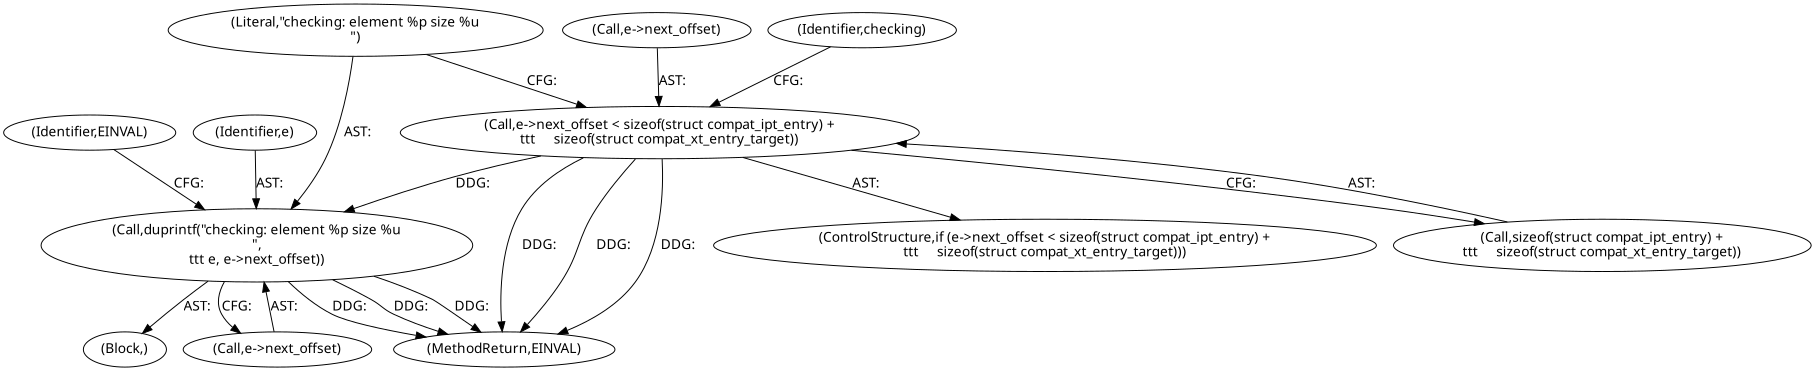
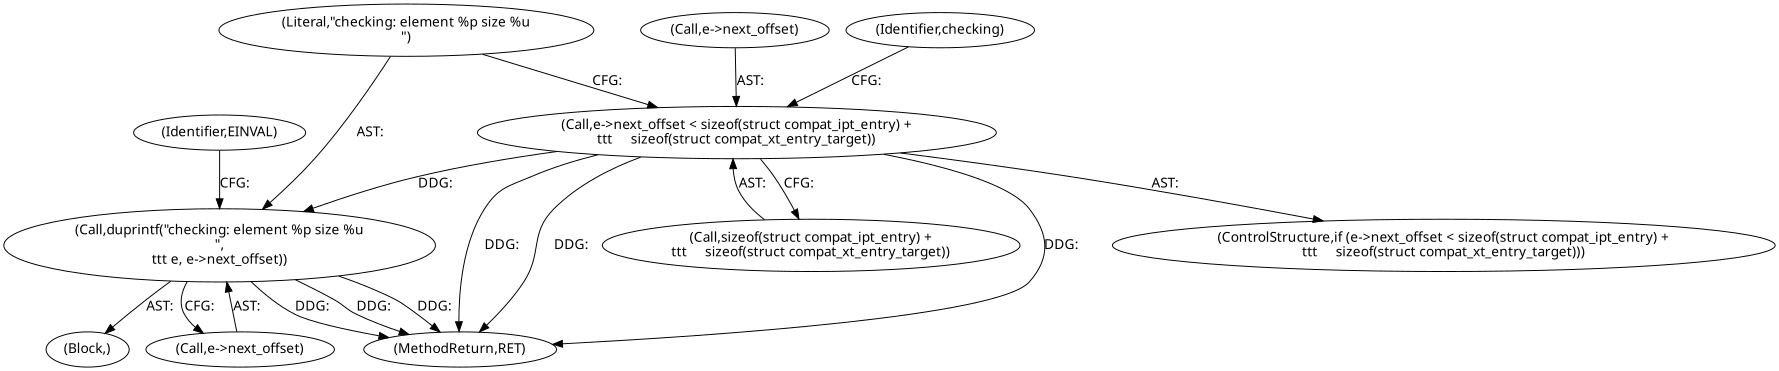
  digraph {
    fontname="Noto Sans"
    node [fontname="Noto Sans"]
    edge [fontname="Noto Sans"]
    n1 [label="(Call,e->next_offset < sizeof(struct compat_ipt_entry) +\n\t\t\t     sizeof(struct compat_xt_entry_target))"]
    n2 [label="(Call,duprintf(\"checking: element %p size %u\n\",\n\t\t\t e, e->next_offset))"]
    n3 [label="(Call,sizeof(struct compat_ipt_entry) +\n\t\t\t     sizeof(struct compat_xt_entry_target))"]
-   n4 [label="(MethodReturn,EINVAL)"]
+   n4 [label="(MethodReturn,RET)"]
    n5 [label="(ControlStructure,if (e->next_offset < sizeof(struct compat_ipt_entry) +\n\t\t\t     sizeof(struct compat_xt_entry_target)))"]
    n6 [label="(Block,)"]
    n7 [label="(Call,e->next_offset)"]
    n8 [label="(Identifier,EINVAL)"]
    n9 [label="(Call,e->next_offset)"]
-   n10 [label="(Identifier,e)"]
    n11 [label="(Literal,\"checking: element %p size %u\n\")"]
    n12 [label="(Identifier,checking)"]
    n1 -> n2 [label="DDG: "]
    n1 -> n3 [label="CFG: "]
    n1 -> n4 [label="DDG: "]
    n1 -> n4 [label="DDG: "]
    n1 -> n4 [label="DDG: "]
    n1 -> n5 [label="AST: "]
    n2 -> n4 [label="DDG: "]
    n2 -> n4 [label="DDG: "]
    n2 -> n4 [label="DDG: "]
    n2 -> n6 [label="AST: "]
    n2 -> n7 [label="CFG: "]
    n3 -> n1 [label="AST: "]
    n7 -> n2 [label="AST: "]
    n8 -> n2 [label="CFG: "]
    n9 -> n1 [label="AST: "]
-   n10 -> n2 [label="AST: "]
    n11 -> n1 [label="CFG: "]
    n11 -> n2 [label="AST: "]
    n12 -> n1 [label="CFG: "]
  }
